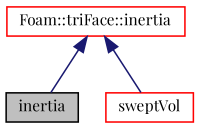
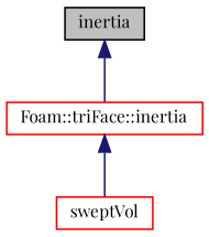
  digraph {
    fontname="Playfair Display"
    rankdir=TB
    node [color=red fontname="Playfair Display" fontsize=10 shape=record]
    edge [color=midnightblue dir=back fontname="Playfair Display" fontsize=10 labelfontname=Helvetica labelfontsize=10 style=solid]
    n1 [color=black fillcolor=grey75 fontcolor=black height=0.2 label=inertia style=filled width=0.4]
    n2 [height=0.2 label="Foam::triFace::inertia" width=0.4]
    n3 [height=0.2 label=sweptVol width=0.4]
-   n2 -> n1
+   n1 -> n2
    n2 -> n3
  }
